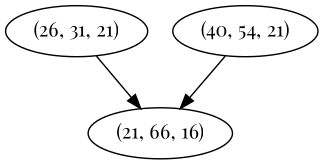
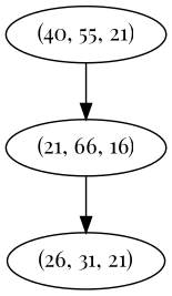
  digraph {
    fontname="Playfair Display"
    node [fontname="Playfair Display"]
    edge [fontname="Playfair Display"]
    "(21, 66, 16)"
    "(26, 31, 21)"
-   "(40, 55, 21)" [label="(40, 54, 21)"]
-   "(26, 31, 21)" -> "(21, 66, 16)"
+   "(40, 55, 21)"
+   "(21, 66, 16)" -> "(26, 31, 21)"
    "(40, 55, 21)" -> "(21, 66, 16)"
  }
